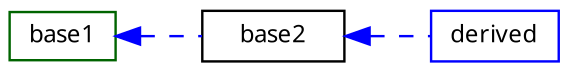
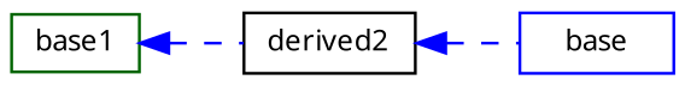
  digraph {
    fontname="Noto Sans"
    rankdir=LR
    node [fillcolor=white fontname="Noto Sans" fontsize=10 shape=record style=filled]
    edge [color=blue dir=back fontname="Noto Sans" fontsize=10 labelfontname=Helvetica labelfontsize=10 style=dashed]
    n1 [color=darkgreen height=0.2 label=base1 width=0.4]
-   n2 [color=black height=0.2 label=base2 width=0.4]
-   n3 [color=blue height=0.2 label=derived width=0.4]
+   n2 [color=black height=0.2 label=derived2 width=0.4]
+   n3 [color=blue height=0.2 label=base width=0.4]
    n1 -> n2
    n2 -> n3
  }
